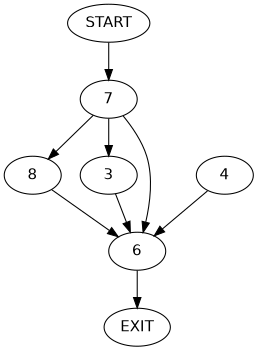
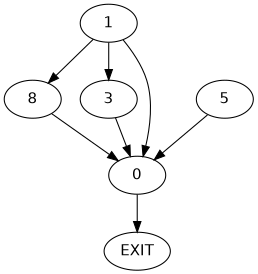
  digraph {
    fontname="DejaVu Sans"
    node [fontname="DejaVu Sans"]
    edge [fontname="DejaVu Sans"]
-   n1 [label=START]
-   1 [label=7]
+   1
    n3 [label=8]
    3
-   6
+   6 [label=0]
    n6 [label=EXIT]
-   5 [label=4]
-   n1 -> 1
+   5
    1 -> n3
    1 -> 3
    1 -> 6
    n3 -> 6
    3 -> 6
    6 -> n6
    5 -> 6
  }
